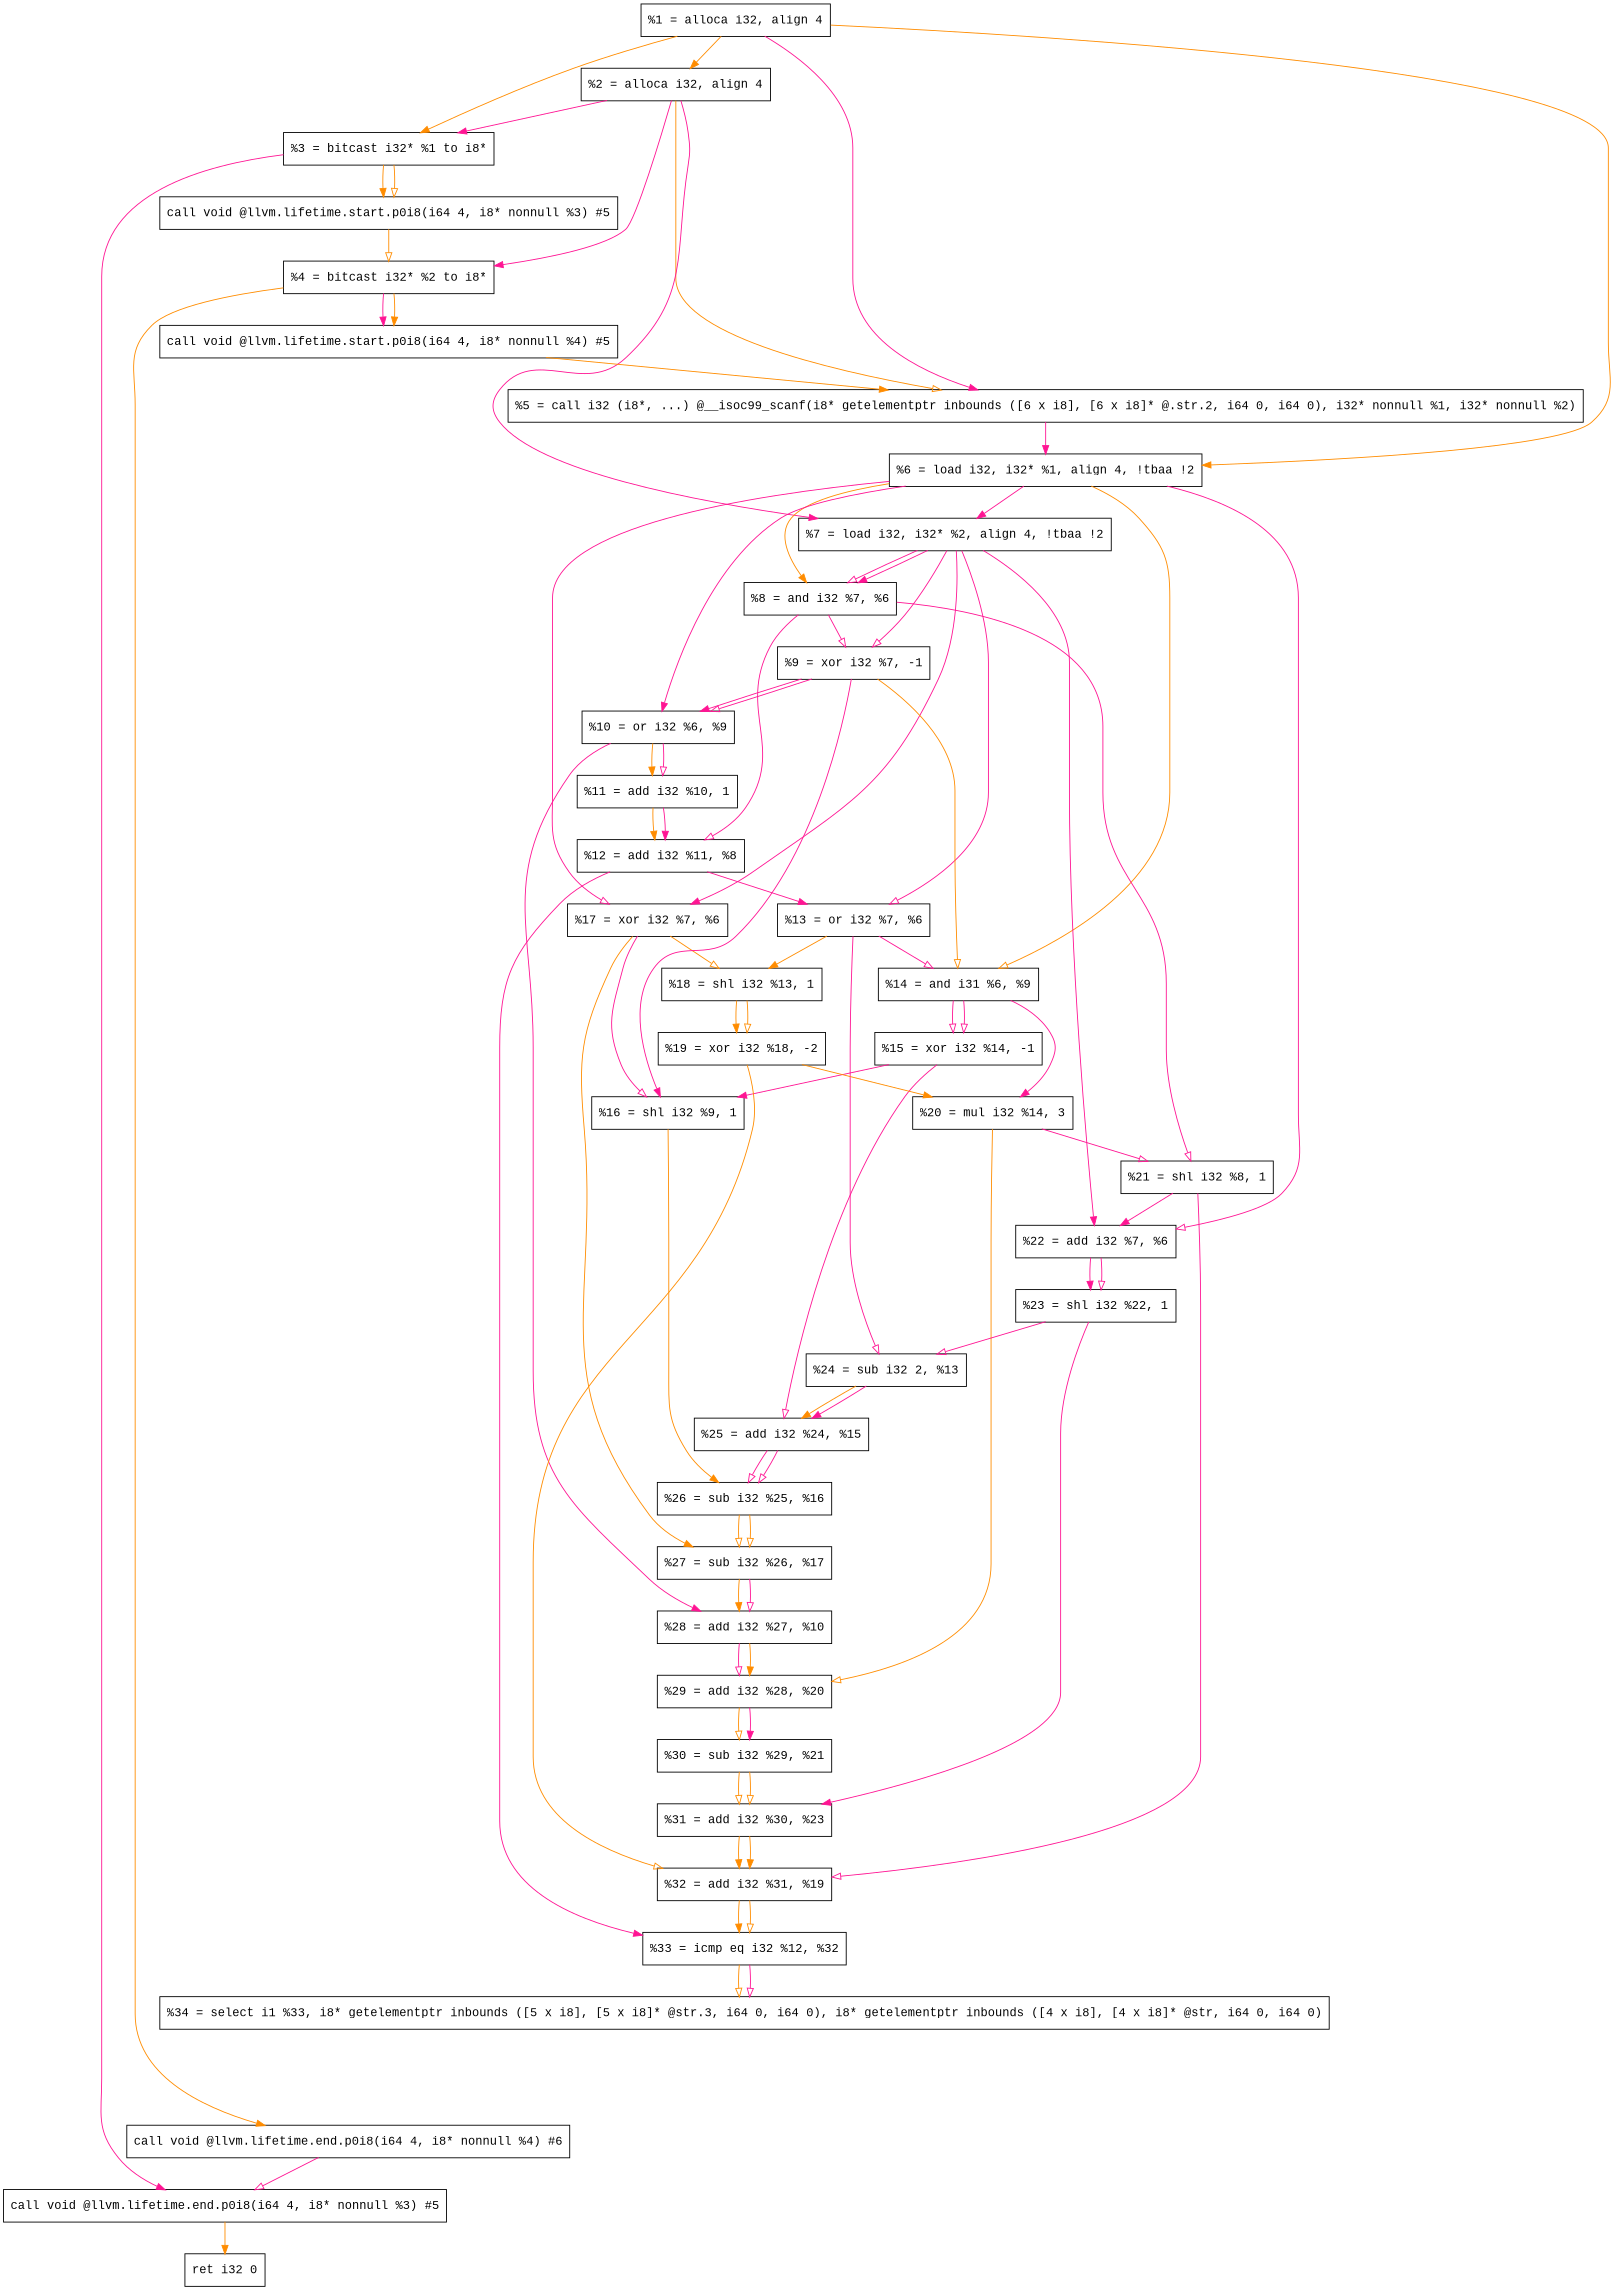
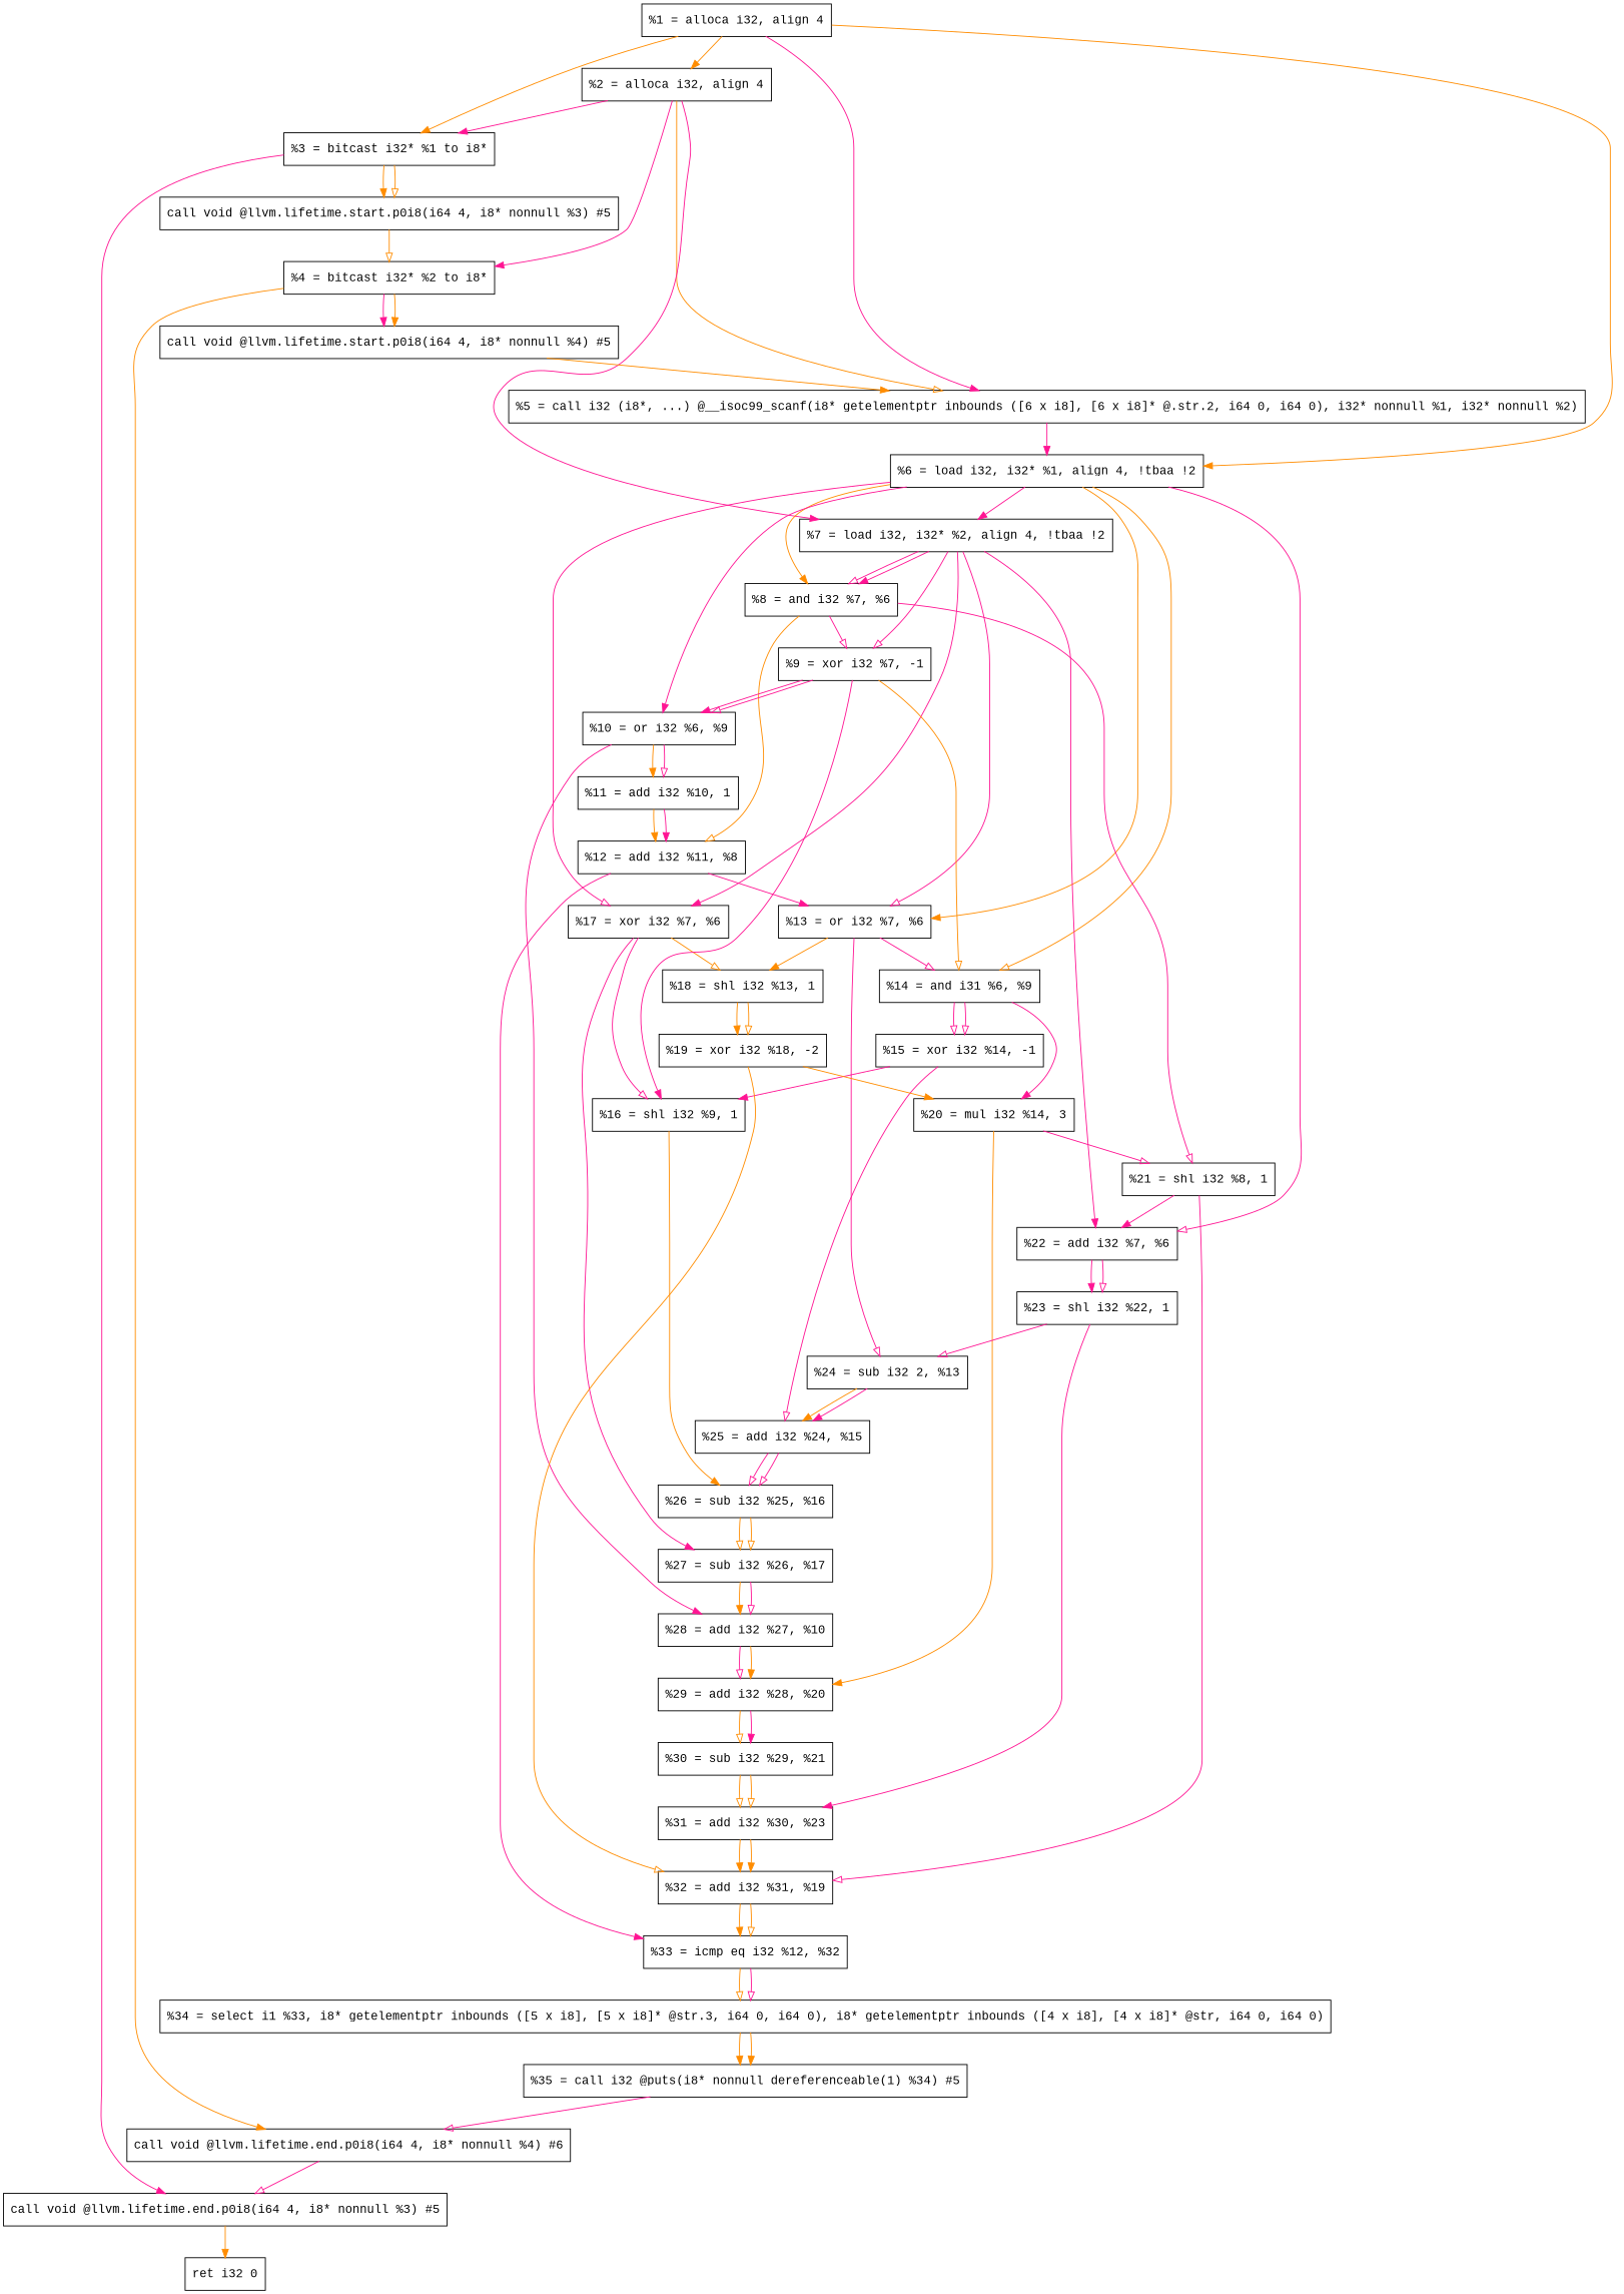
  digraph {
    fontname="Liberation Mono"
    node [fontname="Liberation Mono" shape=record]
    edge [arrowhead=normal color=deeppink fontname="Liberation Mono"]
    n1 [label="  %1 = alloca i32, align 4"]
    n2 [label="  %2 = alloca i32, align 4"]
    n3 [label="  %3 = bitcast i32* %1 to i8*"]
    n4 [label="  %5 = call i32 (i8*, ...) @__isoc99_scanf(i8* getelementptr inbounds ([6 x i8], [6 x i8]* @.str.2, i64 0, i64 0), i32* nonnull %1, i32* nonnull %2)"]
    n5 [label="  %6 = load i32, i32* %1, align 4, !tbaa !2"]
    n6 [label="  %4 = bitcast i32* %2 to i8*"]
    n7 [label="  %7 = load i32, i32* %2, align 4, !tbaa !2"]
    n8 [label="  call void @llvm.lifetime.start.p0i8(i64 4, i8* nonnull %3) #5"]
    n9 [label="  call void @llvm.lifetime.end.p0i8(i64 4, i8* nonnull %3) #5"]
    n10 [label="  %8 = and i32 %7, %6"]
    n11 [label="  %10 = or i32 %6, %9"]
    n12 [label="  %13 = or i32 %7, %6"]
    n13 [label="%14 = and i31 %6, %9"]
    n14 [label="  %17 = xor i32 %7, %6"]
    n15 [label="  %22 = add i32 %7, %6"]
    n16 [label="  call void @llvm.lifetime.start.p0i8(i64 4, i8* nonnull %4) #5"]
    n17 [label="call void @llvm.lifetime.end.p0i8(i64 4, i8* nonnull %4) #6"]
    n18 [label="  %9 = xor i32 %7, -1"]
    n19 [label="  ret i32 0"]
    n20 [label="  %12 = add i32 %11, %8"]
    n21 [label="  %21 = shl i32 %8, 1"]
    n22 [label="  %11 = add i32 %10, 1"]
    n23 [label="  %28 = add i32 %27, %10"]
    n24 [label="  %18 = shl i32 %13, 1"]
    n25 [label="  %24 = sub i32 2, %13"]
    n26 [label="  %15 = xor i32 %14, -1"]
    n27 [label="  %20 = mul i32 %14, 3"]
    n28 [label="  %16 = shl i32 %9, 1"]
    n29 [label="  %27 = sub i32 %26, %17"]
    n30 [label="  %23 = shl i32 %22, 1"]
    n31 [label="  %33 = icmp eq i32 %12, %32"]
    n32 [label="  %32 = add i32 %31, %19"]
    n33 [label="  %26 = sub i32 %25, %16"]
    n34 [label="  %29 = add i32 %28, %20"]
    n35 [label="  %34 = select i1 %33, i8* getelementptr inbounds ([5 x i8], [5 x i8]* @str.3, i64 0, i64 0), i8* getelementptr inbounds ([4 x i8], [4 x i8]* @str, i64 0, i64 0)"]
    n36 [label="  %19 = xor i32 %18, -2"]
    n37 [label="  %25 = add i32 %24, %15"]
    n38 [label="  %30 = sub i32 %29, %21"]
    n39 [label="  %31 = add i32 %30, %23"]
+   n40 [label="  %35 = call i32 @puts(i8* nonnull dereferenceable(1) %34) #5"]
    n1 -> n2 [color=darkorange]
    n1 -> n3 [color=darkorange]
    n1 -> n4
    n1 -> n5 [color=darkorange]
    n2 -> n3
    n2 -> n4 [arrowhead=onormal color=darkorange]
    n2 -> n6
    n2 -> n7
    n3 -> n8 [color=darkorange]
    n3 -> n8 [arrowhead=onormal color=darkorange]
    n3 -> n9
    n4 -> n5
    n5 -> n7
    n5 -> n10 [color=darkorange]
    n5 -> n11
+   n5 -> n12 [color=darkorange]
    n5 -> n13 [arrowhead=onormal color=darkorange]
    n5 -> n14 [arrowhead=onormal]
    n5 -> n15 [arrowhead=onormal]
    n6 -> n16
    n6 -> n16 [color=darkorange]
    n6 -> n17 [color=darkorange]
    n7 -> n10 [arrowhead=onormal]
    n7 -> n10
    n7 -> n12 [arrowhead=onormal]
    n7 -> n14
    n7 -> n15
    n7 -> n18 [arrowhead=onormal]
    n8 -> n6 [arrowhead=onormal color=darkorange]
    n9 -> n19 [color=darkorange]
    n10 -> n18 [arrowhead=onormal]
-   n10 -> n20 [arrowhead=onormal]
+   n10 -> n20 [arrowhead=onormal color=darkorange]
    n10 -> n21 [arrowhead=onormal]
    n11 -> n22 [color=darkorange]
    n11 -> n22 [arrowhead=onormal]
    n11 -> n23
    n12 -> n13 [arrowhead=onormal]
    n12 -> n24 [color=darkorange]
    n12 -> n25 [arrowhead=onormal]
    n13 -> n26 [arrowhead=onormal]
    n13 -> n26 [arrowhead=onormal]
    n13 -> n27
    n14 -> n24 [arrowhead=onormal color=darkorange]
    n14 -> n28 [arrowhead=onormal]
-   n14 -> n29 [color=darkorange]
+   n14 -> n29
    n15 -> n30
    n15 -> n30 [arrowhead=onormal]
    n16 -> n4 [color=darkorange]
    n17 -> n9 [arrowhead=onormal]
    n18 -> n11
    n18 -> n11 [arrowhead=onormal]
    n18 -> n13 [arrowhead=onormal color=darkorange]
    n18 -> n28
    n20 -> n12
    n20 -> n31
    n21 -> n15
    n21 -> n32 [arrowhead=onormal]
    n22 -> n20 [color=darkorange]
    n22 -> n20
    n23 -> n34 [arrowhead=onormal]
    n23 -> n34 [color=darkorange]
    n24 -> n36 [color=darkorange]
    n24 -> n36 [arrowhead=onormal color=darkorange]
    n25 -> n37 [color=darkorange]
    n25 -> n37
    n26 -> n28
    n26 -> n37 [arrowhead=onormal]
    n27 -> n21 [arrowhead=onormal]
-   n27 -> n34 [arrowhead=onormal color=darkorange]
+   n27 -> n34 [color=darkorange]
    n28 -> n33 [color=darkorange]
    n29 -> n23 [color=darkorange]
    n29 -> n23 [arrowhead=onormal]
    n30 -> n25 [arrowhead=onormal]
    n30 -> n39
    n31 -> n35 [arrowhead=onormal color=darkorange]
    n31 -> n35 [arrowhead=onormal]
    n32 -> n31 [color=darkorange]
    n32 -> n31 [arrowhead=onormal color=darkorange]
    n33 -> n29 [arrowhead=onormal color=darkorange]
    n33 -> n29 [arrowhead=onormal color=darkorange]
    n34 -> n38 [arrowhead=onormal color=darkorange]
    n34 -> n38
+   n35 -> n40 [color=darkorange]
+   n35 -> n40 [color=darkorange]
    n36 -> n27 [color=darkorange]
    n36 -> n32 [arrowhead=onormal color=darkorange]
    n37 -> n33 [arrowhead=onormal]
    n37 -> n33 [arrowhead=onormal]
    n38 -> n39 [arrowhead=onormal color=darkorange]
    n38 -> n39 [arrowhead=onormal color=darkorange]
    n39 -> n32 [color=darkorange]
    n39 -> n32 [color=darkorange]
+   n40 -> n17 [arrowhead=onormal]
  }
